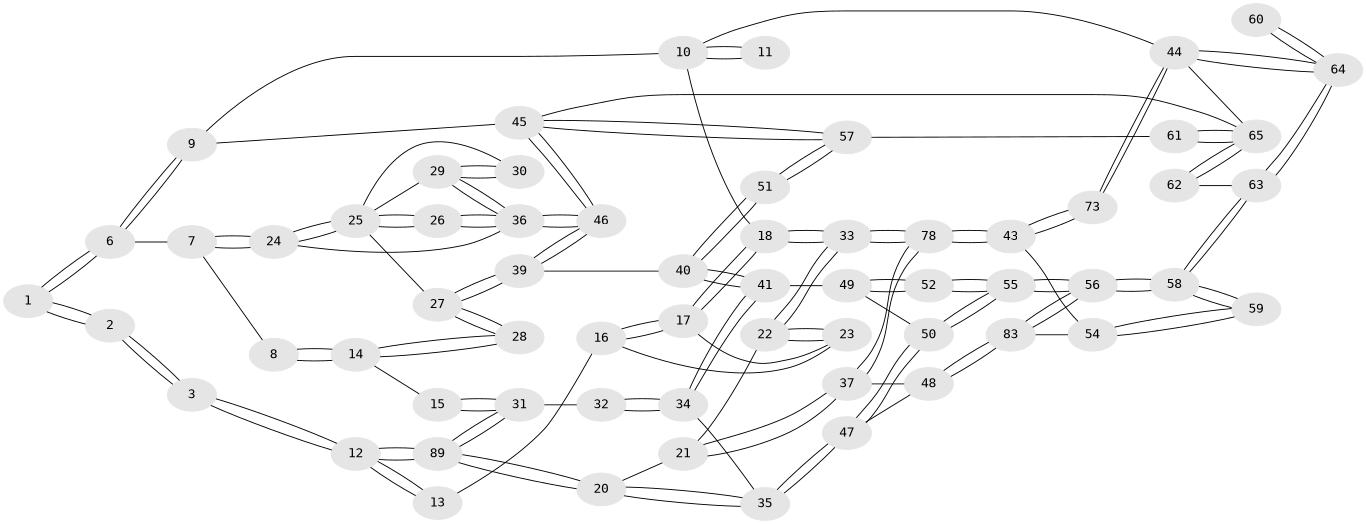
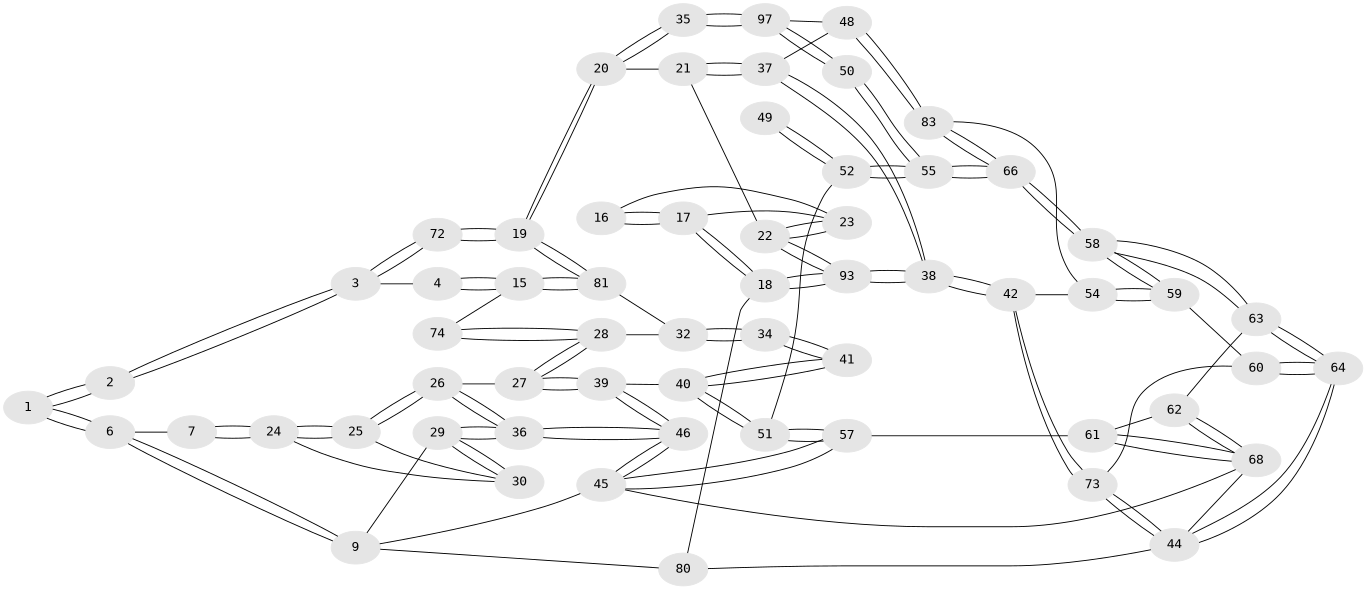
  graph {
    fontname="DejaVu Sans Mono"
    rankdir=LR
    node [color=gray90 fontname="DejaVu Sans Mono" style=filled]
    edge [fontname="DejaVu Sans Mono"]
    1
    2
    6
    3
    7
    9
-   12
+   4
+   12 [label=72]
    15
-   13
-   19 [label=89]
-   31
-   8
-   14
+   19
+   31 [label=81]
+   14 [label=74]
    24
-   10
+   10 [label=80]
    29
    45
    25
    30
    28
-   11
    18
    44
    36
    46
-   65
+   65 [label=68]
    57
-   33
+   33 [label=93]
    64
    16
    20
    17
    23
    32
-   38 [label=78]
+   38
    21
    35
    22
    37
-   47
+   47 [label=97]
    48
    26
    27
    39
    40
    34
    41
-   42 [label=43]
+   42
    49
    50
    n52 [label=83]
    n53 [label=73]
    54
    51
    52
    60
    59
    61
    55
-   56
+   56 [label=66]
    58
    63
    62
    1 -- 2
    1 -- 2
    1 -- 6
    1 -- 6
    2 -- 3
    2 -- 3
    6 -- 7
    6 -- 9
    6 -- 9
+   3 -- 4
    3 -- 12
    3 -- 12
-   7 -- 8
    7 -- 24
    7 -- 24
    9 -- 10
-   25 -- 29
+   9 -- 29
    9 -- 45
-   12 -- 13
-   12 -- 13
+   4 -- 15
+   4 -- 15
    12 -- 19
    12 -- 19
    15 -- 31
    15 -- 31
-   13 -- 16
    19 -- 31
    19 -- 31
    19 -- 20
    19 -- 20
    31 -- 32
-   8 -- 14
-   8 -- 14
    14 -- 15
    14 -- 28
    14 -- 28
    24 -- 25
    24 -- 25
-   24 -- 36
-   10 -- 11
-   10 -- 11
+   24 -- 30
    10 -- 18
    10 -- 44
    29 -- 30
    29 -- 30
    29 -- 36
    29 -- 36
    45 -- 46
    45 -- 46
    45 -- 65
    45 -- 57
    45 -- 57
    25 -- 30
    25 -- 26
    25 -- 26
+   28 -- 32
    18 -- 33
    18 -- 33
    44 -- 65
    44 -- 64
    44 -- 64
    36 -- 46
    36 -- 46
    57 -- 61
    33 -- 38
    33 -- 38
    16 -- 17
    16 -- 17
    16 -- 23
    20 -- 21
    20 -- 35
    20 -- 35
    17 -- 18
    17 -- 18
    17 -- 23
    32 -- 34
    32 -- 34
    38 -- 42
    38 -- 42
    21 -- 22
    21 -- 37
    21 -- 37
    35 -- 47
    35 -- 47
    22 -- 33
    22 -- 33
    22 -- 23
    22 -- 23
    37 -- 38
    37 -- 38
    37 -- 48
    47 -- 48
    47 -- 50
    47 -- 50
    48 -- n52
    48 -- n52
    26 -- 36
    26 -- 36
-   25 -- 27
+   26 -- 27
    27 -- 28
    27 -- 28
    27 -- 39
    27 -- 39
    39 -- 46
    39 -- 46
    39 -- 40
    40 -- 41
    40 -- 41
    40 -- 51
    40 -- 51
-   34 -- 35
    34 -- 41
    34 -- 41
-   41 -- 49
    42 -- n53
    42 -- n53
    42 -- 54
-   49 -- 50
    49 -- 52
    49 -- 52
    50 -- 55
    50 -- 55
    n52 -- 54
    n52 -- 56
    n52 -- 56
    n53 -- 44
    n53 -- 44
+   n53 -- 60
    54 -- 59
    54 -- 59
    51 -- 57
    51 -- 57
+   51 -- 52
    52 -- 55
    52 -- 55
    60 -- 64
    60 -- 64
+   59 -- 60
    61 -- 65
    61 -- 65
+   61 -- 62
    55 -- 56
    55 -- 56
    56 -- 58
    56 -- 58
    58 -- 59
    58 -- 59
    58 -- 63
    58 -- 63
    63 -- 64
    63 -- 64
    62 -- 65
    62 -- 65
    62 -- 63
  }
